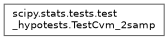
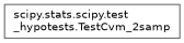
  digraph {
    rankdir=LR
-   n1 [color=grey40 fillcolor=white fontname=Helvetica fontsize=10 height=0.2 label="scipy.stats.tests.test\l_hypotests.TestCvm_2samp" shape=box style=filled width=0.4]
+   n1 [color=grey40 fillcolor=white fontname=Helvetica fontsize=10 height=0.2 label="scipy.stats.scipy.test\l_hypotests.TestCvm_2samp" shape=box style=filled width=0.4]
  }
